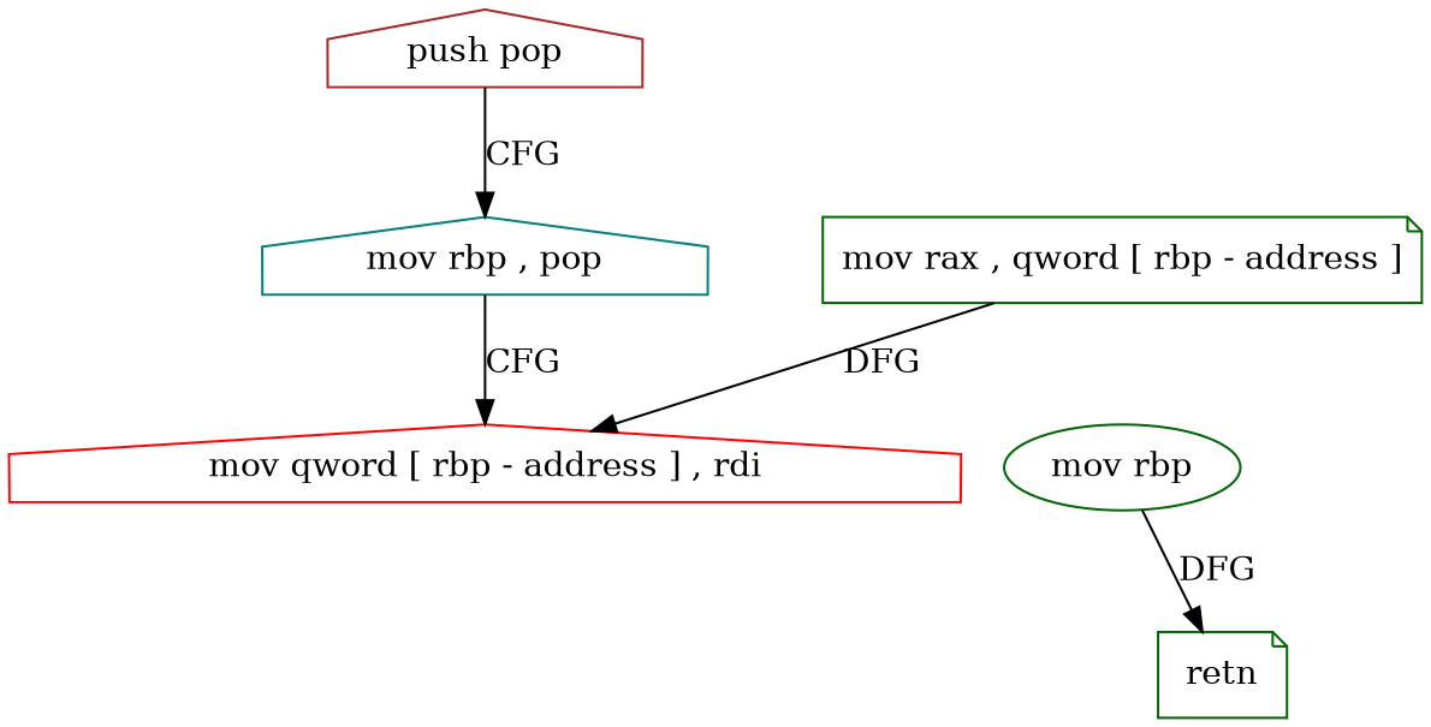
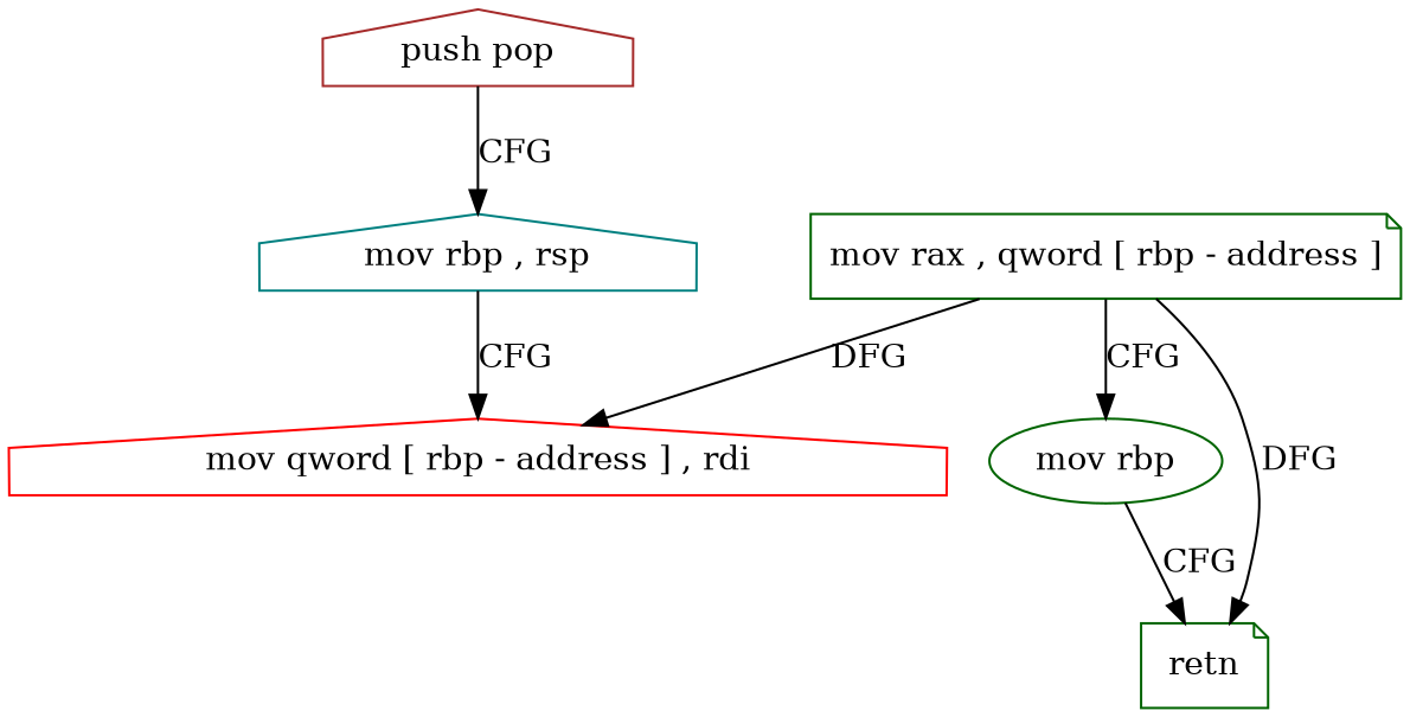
  digraph {
    node [color=darkgreen shape=house]
    n1 [color=brown label="push pop"]
-   n2 [color=teal label="mov rbp , pop"]
+   n2 [color=teal label="mov rbp , rsp"]
    n3 [color=red label="mov qword [ rbp - address ] , rdi"]
    n4 [label="mov rax , qword [ rbp - address ]" shape=note]
    n5 [label="mov rbp" shape=ellipse]
    n6 [label=retn shape=note]
    n1 -> n2 [label=CFG]
    n2 -> n3 [label=CFG]
    n4 -> n3 [label=DFG]
-   n5 -> n6 [label=DFG]
+   n4 -> n5 [label=CFG]
+   n4 -> n6 [label=DFG]
+   n5 -> n6 [label=CFG]
  }
